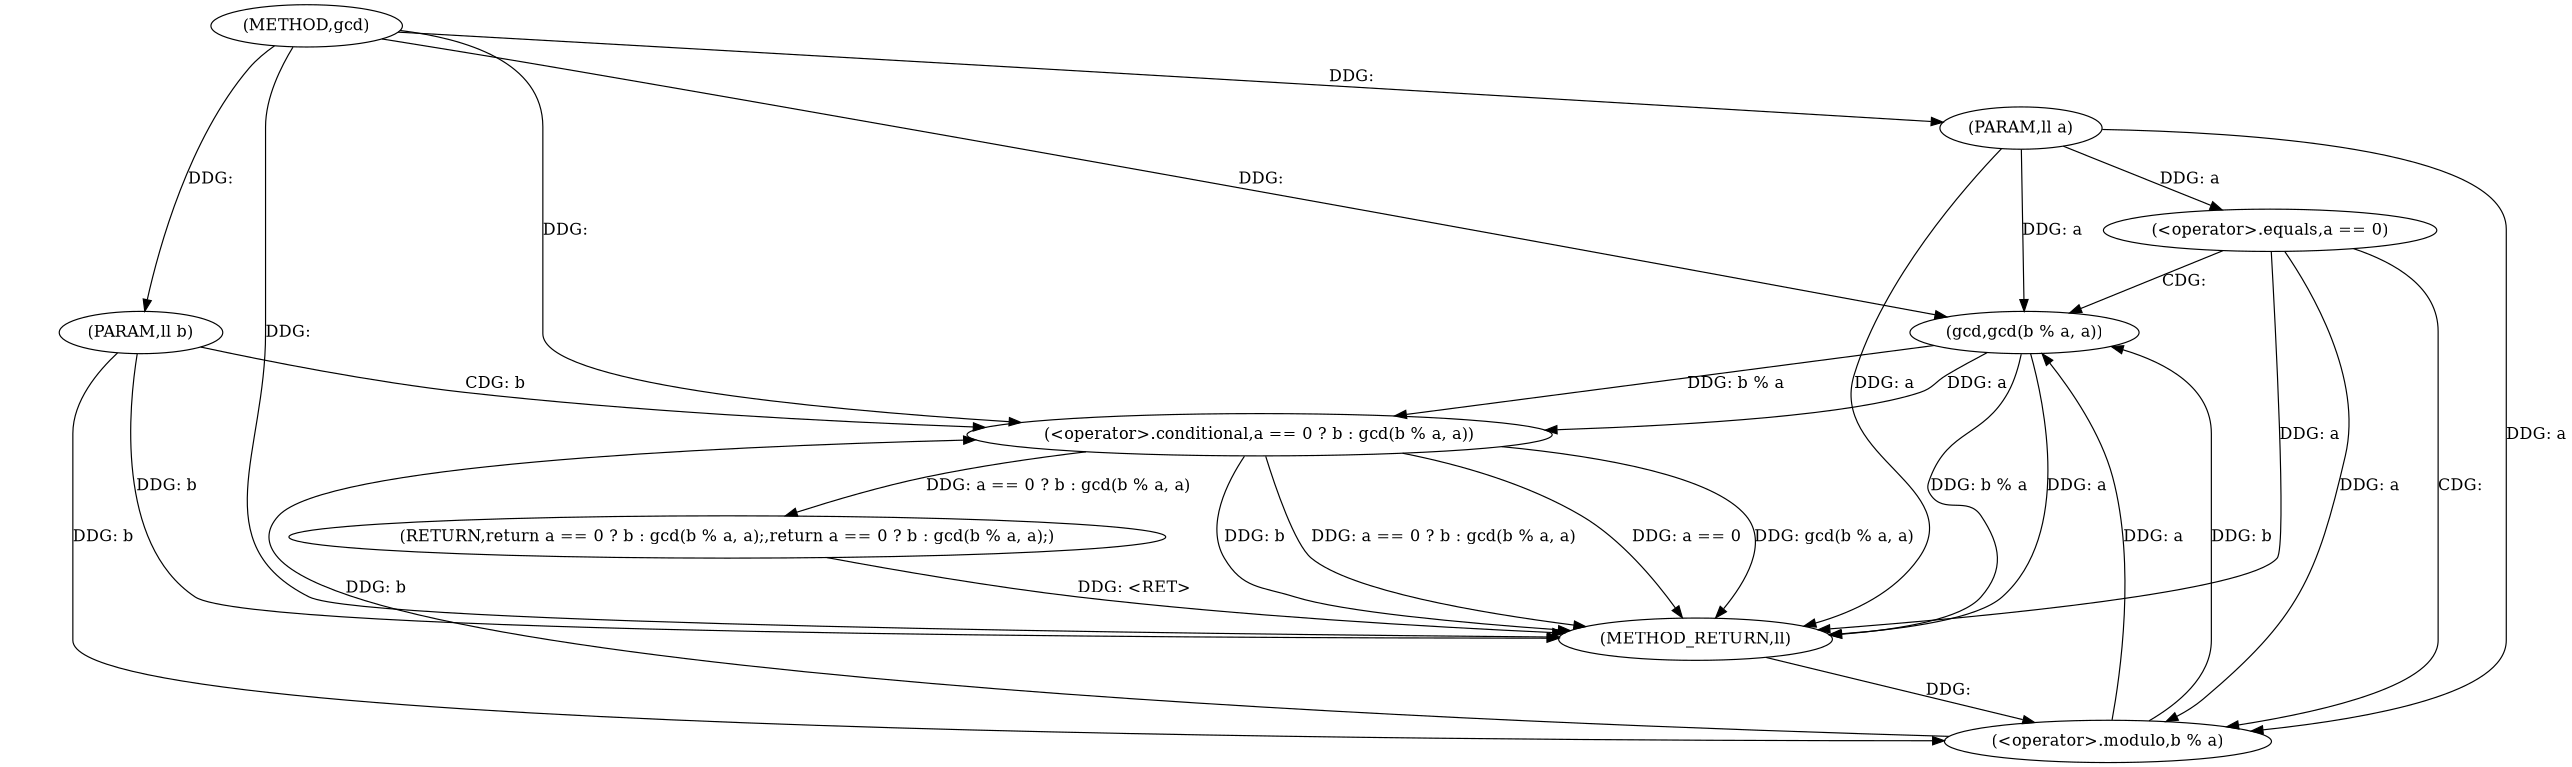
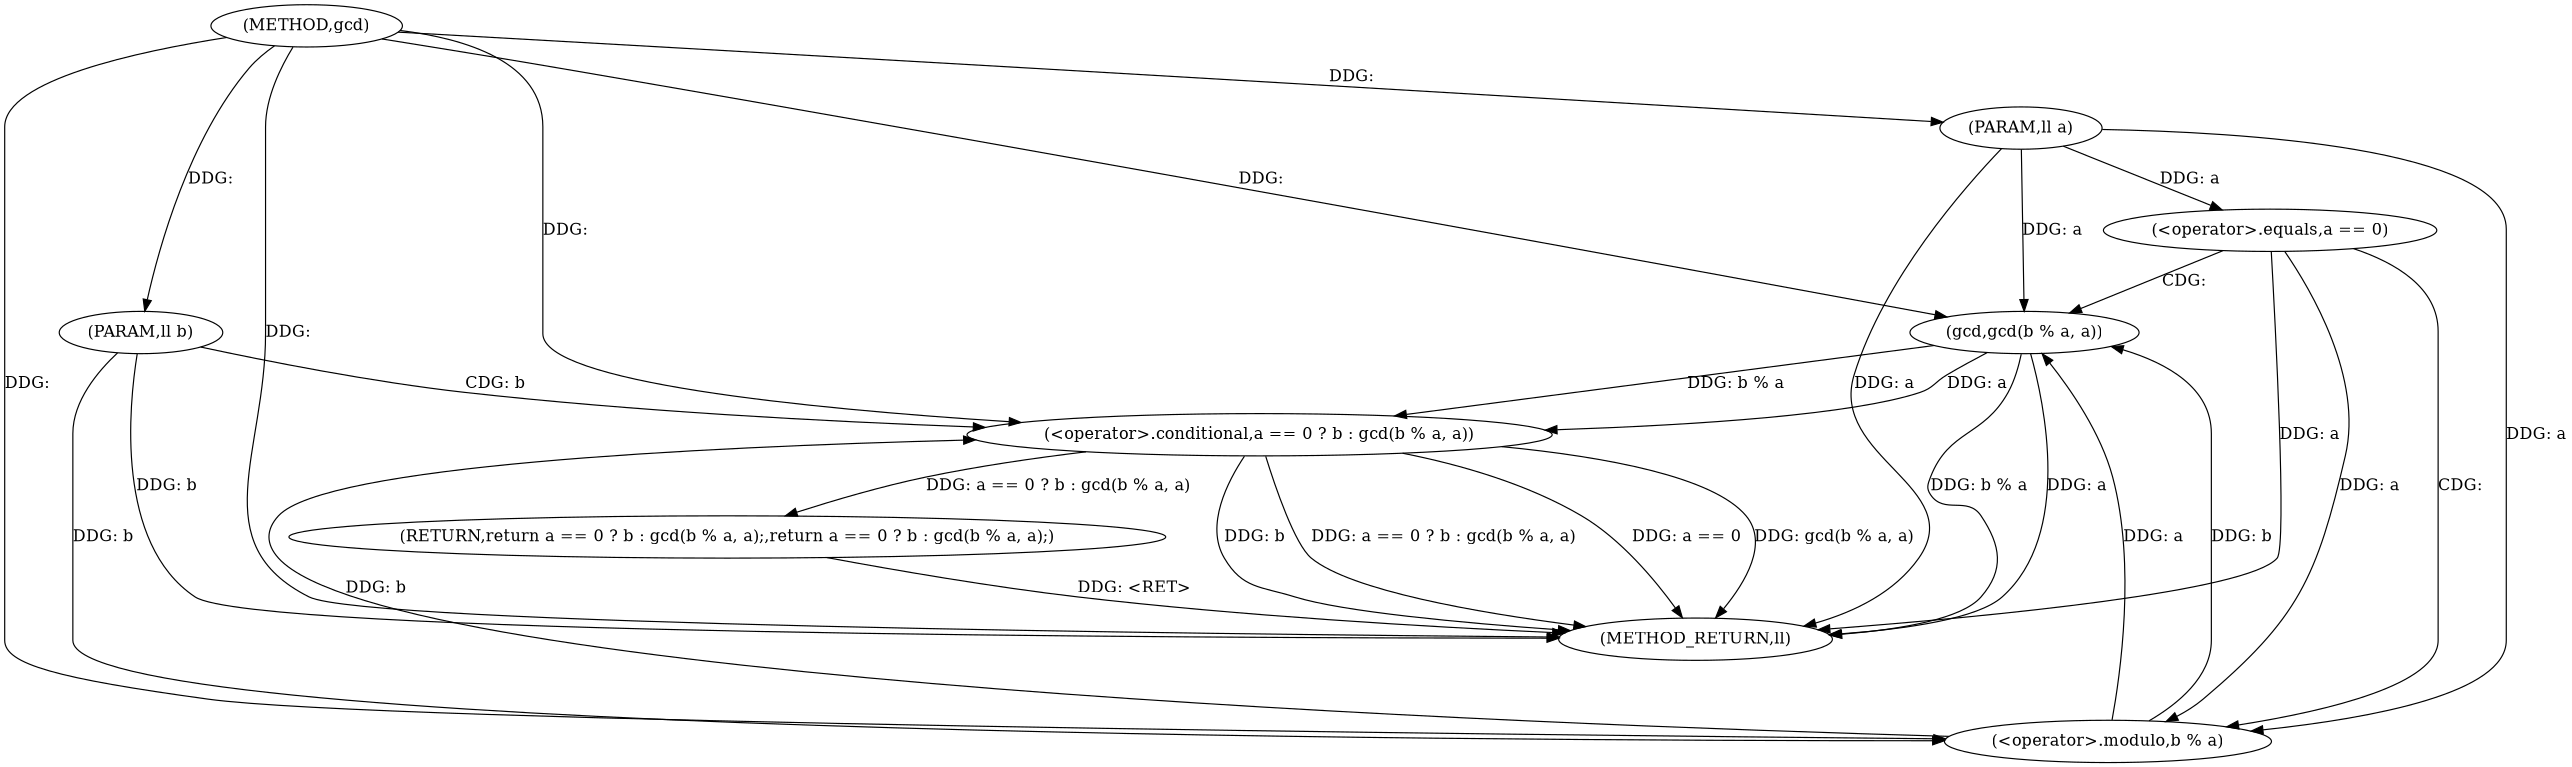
  digraph {
    n1 [label="(METHOD,gcd)"]
    n2 [label="(PARAM,ll a)"]
    n3 [label="(PARAM,ll b)"]
    n4 [label="(<operator>.conditional,a == 0 ? b : gcd(b % a, a))"]
    n5 [label="(gcd,gcd(b % a, a))"]
    n6 [label="(<operator>.modulo,b % a)"]
    n7 [label="(METHOD_RETURN,ll)"]
    n8 [label="(<operator>.equals,a == 0)"]
    n9 [label="(RETURN,return a == 0 ? b : gcd(b % a, a);,return a == 0 ? b : gcd(b % a, a);)"]
    n1 -> n2 [label="DDG: "]
    n1 -> n3 [label="DDG: "]
    n1 -> n4 [label="DDG: "]
    n1 -> n5 [label="DDG: "]
-   n7 -> n6 [label="DDG: "]
+   n1 -> n6 [label="DDG: "]
    n1 -> n7 [label="DDG: "]
    n2 -> n5 [label="DDG: a"]
    n2 -> n6 [label="DDG: a"]
    n2 -> n7 [label="DDG: a"]
    n2 -> n8 [label="DDG: a"]
    n3 -> n4 [label="CDG: b"]
    n3 -> n6 [label="DDG: b"]
    n3 -> n7 [label="DDG: b"]
    n4 -> n7 [label="DDG: a == 0"]
    n4 -> n7 [label="DDG: gcd(b % a, a)"]
    n4 -> n7 [label="DDG: b"]
    n4 -> n7 [label="DDG: a == 0 ? b : gcd(b % a, a)"]
    n4 -> n9 [label="DDG: a == 0 ? b : gcd(b % a, a)"]
    n5 -> n4 [label="DDG: b % a"]
    n5 -> n4 [label="DDG: a"]
    n5 -> n7 [label="DDG: b % a"]
    n5 -> n7 [label="DDG: a"]
    n6 -> n4 [label="DDG: b"]
    n6 -> n5 [label="DDG: a"]
    n6 -> n5 [label="DDG: b"]
    n8 -> n5 [label="CDG: "]
    n8 -> n6 [label="DDG: a"]
    n8 -> n6 [label="CDG: "]
    n8 -> n7 [label="DDG: a"]
    n9 -> n7 [label="DDG: <RET>"]
  }
